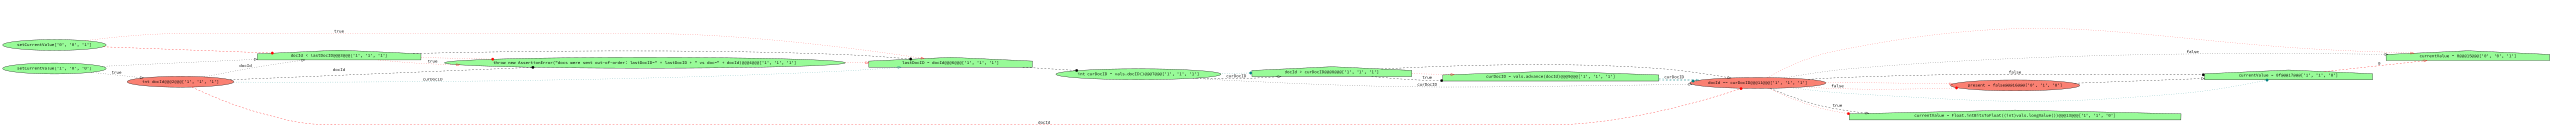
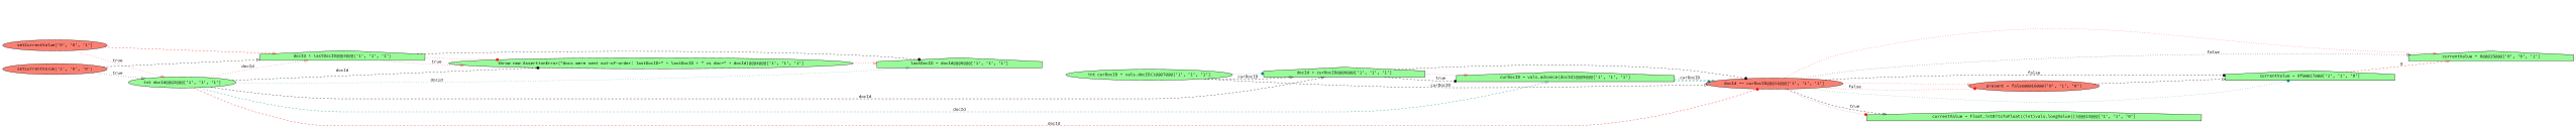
  digraph {
    fontname="Source Code Pro"
    rankdir=LR
    node [fillcolor=palegreen fontname="Source Code Pro" shape=ellipse style=filled]
    edge [arrowhead=onormal color=black fontname="Source Code Pro" style=dotted]
    n1 [label="int curDocID = vals.docID()@@@7@@@['1', '1', '1']"]
    n2 [fillcolor=salmon label="docId == curDocID@@@11@@@['1', '1', '1']"]
    n3 [label="docId > curDocID@@@8@@@['1', '1', '1']" shape=house]
    n4 [fillcolor=salmon label="present = false@@@16@@@['0', '1', '0']"]
    n5 [label="currentValue = 0@@@15@@@['0', '0', '1']" shape=house]
    n6 [label="currentValue = Float.intBitsToFloat((int)vals.longValue())@@@13@@@['1', '1', '0']" shape=house]
    n7 [label="currentValue = 0f@@@17@@@['1', '1', '0']" shape=house]
    n8 [label="curDocID = vals.advance(docId)@@@9@@@['1', '1', '1']" shape=house]
    n9 [label="throw new AssertionError(\"docs were sent out-of-order: lastDocID=\" + lastDocID + \" vs doc=\" + docId)@@@4@@@['1', '1', '1']"]
    n10 [label="lastDocID = docId@@@6@@@['1', '1', '1']" shape=house]
-   n11 [fillcolor=salmon label="int docId@@@2@@@['1', '1', '1']"]
+   n11 [label="int docId@@@2@@@['1', '1', '1']"]
    n12 [label="docId < lastDocID@@@3@@@['1', '1', '1']" shape=house]
-   n13 [label="setCurrentValue['1', '0', '0']"]
-   n14 [label="setCurrentValue['0', '0', '1']"]
-   n1 -> n2 [label=curDocID]
+   n13 [fillcolor=salmon label="setCurrentValue['1', '0', '0']"]
+   n14 [fillcolor=salmon label="setCurrentValue['0', '0', '1']"]
+   n1 -> n2 [label=curDocID style=dashed]
    n1 -> n3 [label=curDocID style=dashed]
    n1 -> n3 [arrowhead=dot color=teal]
    n2 -> n4 [color=red]
    n2 -> n4 [arrowhead=dot color=red label=false]
    n2 -> n5 [color=red]
    n2 -> n5 [label=false]
    n2 -> n6 [label=true style=dashed]
    n2 -> n6 [arrowhead=dot color=red]
    n2 -> n7 [arrowhead=dot color=teal]
    n2 -> n7 [arrowhead=dot label=false style=dashed]
-   n3 -> n2 [style=dashed]
+   n3 -> n2 [arrowhead=dot style=dashed]
    n3 -> n8 [color=red]
    n3 -> n8 [arrowhead=dot label=true style=dashed]
    n4 -> n7 [style=dashed]
    n7 -> n5 [color=red label=0 style=dashed]
    n8 -> n2 [arrowhead=dot color=teal style=dashed]
    n8 -> n2 [color=teal label=curDocID style=dashed]
    n9 -> n10 [color=red]
-   n10 -> n1 [arrowhead=dot style=dashed]
    n11 -> n2 [arrowhead=dot color=red label=docId style=dashed]
+   n11 -> n3 [label=docId style=dashed]
+   n11 -> n8 [color=teal label=docId style=dashed]
    n11 -> n9 [arrowhead=dot label=docId style=dashed]
-   n11 -> n10 [color=teal label=curDocID]
-   n11 -> n12 [label=docId]
+   n11 -> n10 [color=teal label=docId]
+   n11 -> n12 [color=red label=docId]
    n12 -> n9 [arrowhead=dot color=red]
    n12 -> n9 [color=red label=true]
    n12 -> n10 [arrowhead=dot style=dashed]
    n13 -> n11 [label=true]
-   n13 -> n12
-   n14 -> n10 [color=red label=true]
-   n14 -> n12 [arrowhead=dot color=red style=dashed]
+   n13 -> n12 [style=dashed]
+   n14 -> n11 [color=red label=true]
+   n14 -> n12 [color=red style=dashed]
  }
